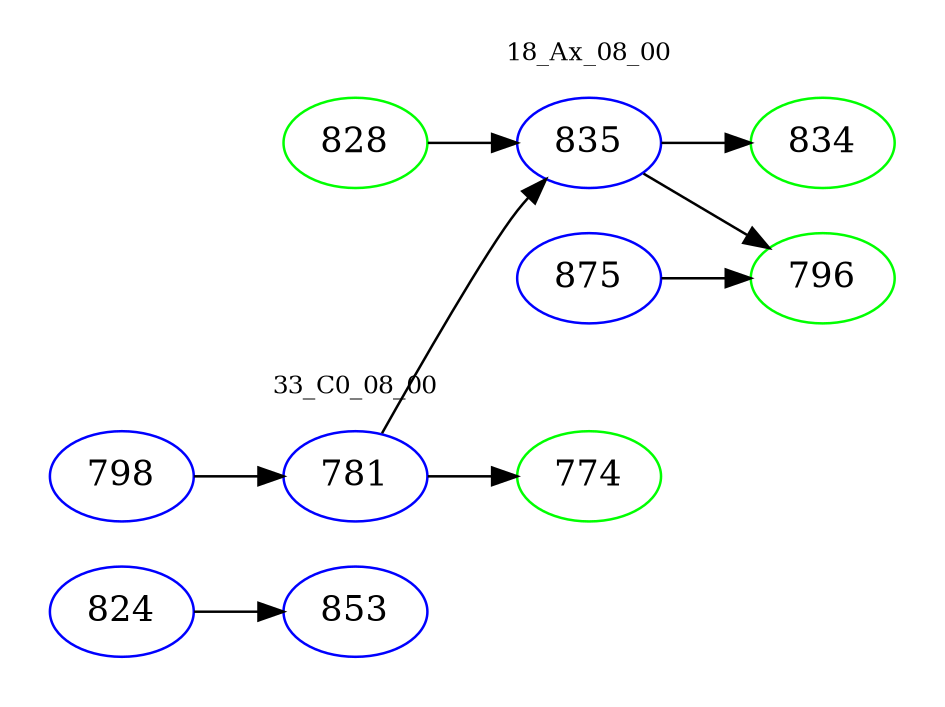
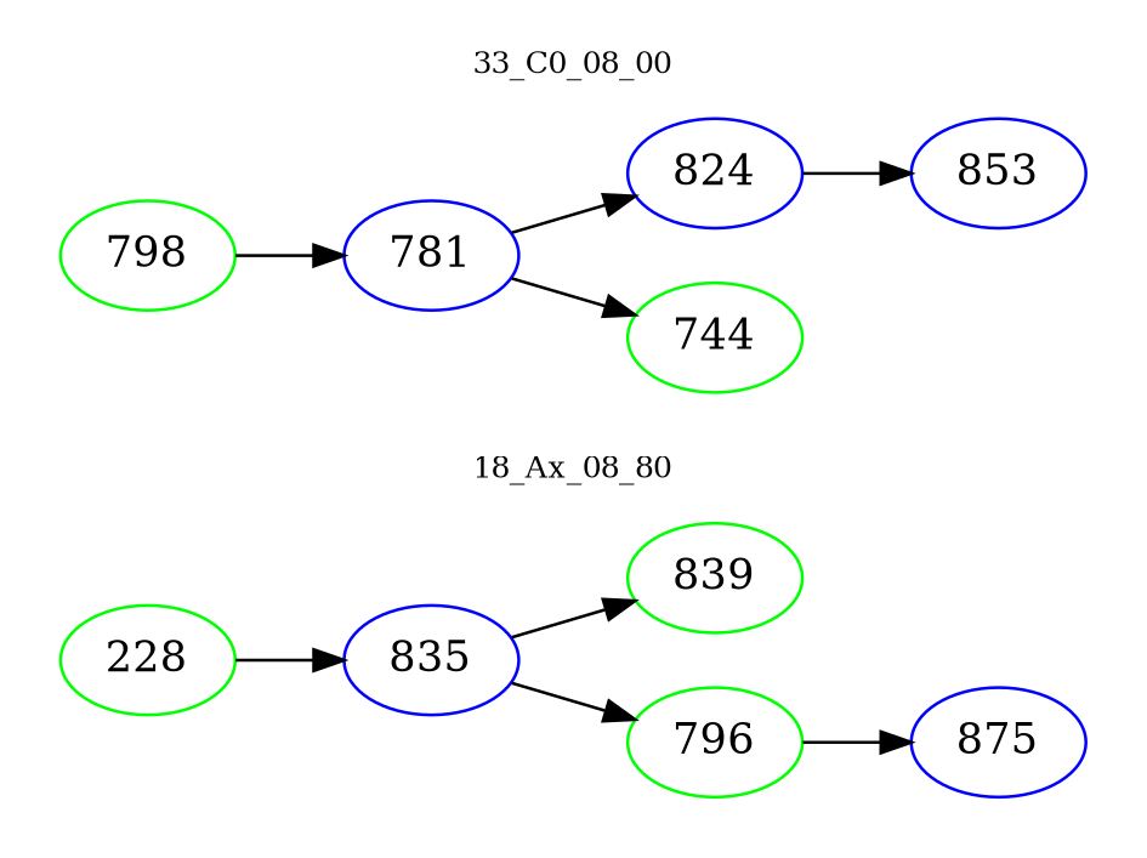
  digraph {
    rankdir=LR
    node [color=green]
    edge [color=black]
-   n1 [label=828]
+   n1 [label=228]
    n2 [color=blue label=835]
    n3 [label=796]
-   n4 [label=834]
+   n4 [label=839]
    n5 [color=blue label=875]
-   n6 [color=blue label=798]
+   n6 [label=798]
    n7 [color=blue label=781]
-   n8 [label=774]
+   n8 [label=744]
    n9 [color=blue label=824]
    n10 [color=blue label=853]
    subgraph cluster_1 {
      color=white
      fontsize=10
-     label="18_Ax_08_00"
+     label="18_Ax_08_80"
      n1
      n2
      n3
      n4
      n5
    }
    subgraph cluster_2 {
      color=white
      fontsize=10
      label="33_C0_08_00"
      n6
      n7
      n8
      n9
      n10
    }
    n1 -> n2
    n2 -> n3
    n2 -> n4
-   n5 -> n3
+   n3 -> n5
    n6 -> n7
    n7 -> n8
-   n7 -> n2
+   n7 -> n9
    n9 -> n10
  }
